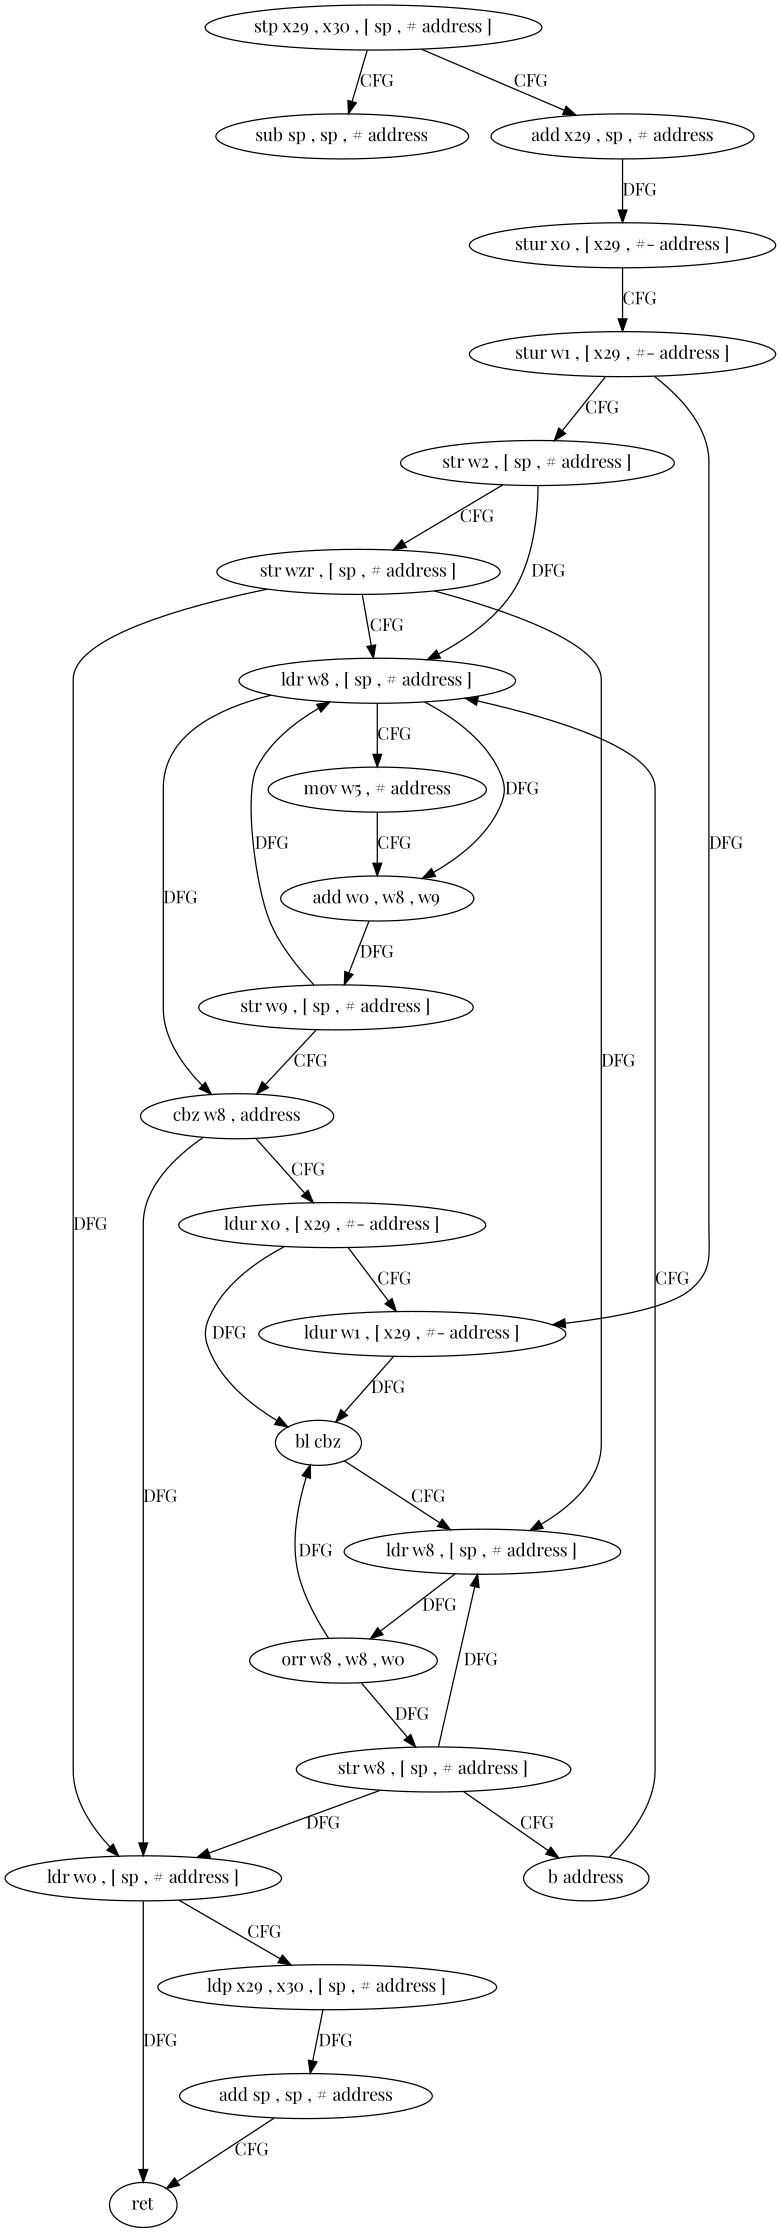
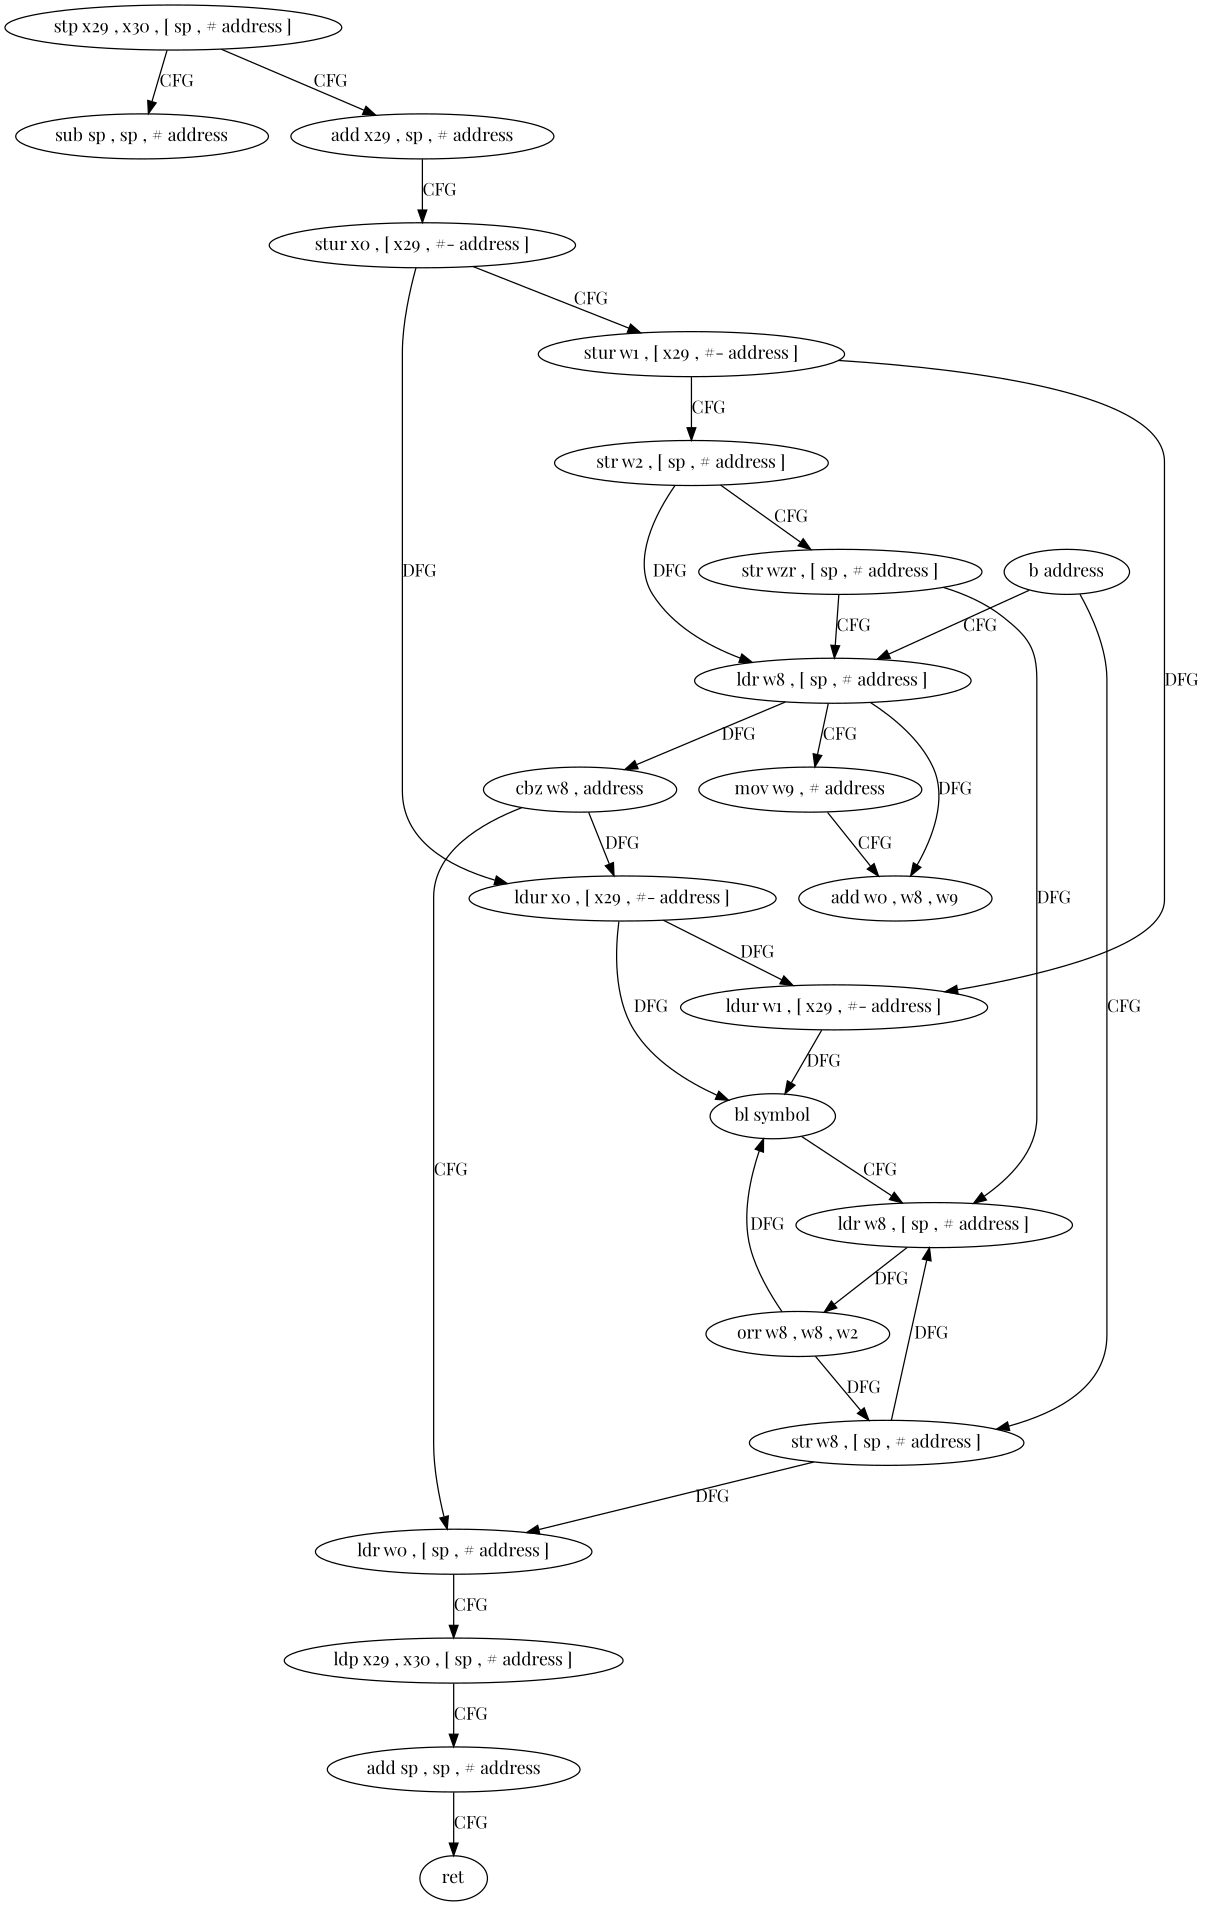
  digraph {
    fontname="Playfair Display"
    node [fontname="Playfair Display"]
    edge [fontname="Playfair Display"]
    n1 [label="sub sp , sp , # address"]
    n2 [label="stp x29 , x30 , [ sp , # address ]"]
    n3 [label="add x29 , sp , # address"]
    n4 [label="stur x0 , [ x29 , #- address ]"]
    n5 [label="stur w1 , [ x29 , #- address ]"]
    n6 [label="ldur x0 , [ x29 , #- address ]"]
    n7 [label="str w2 , [ sp , # address ]"]
    n8 [label="ldur w1 , [ x29 , #- address ]"]
-   n9 [label="bl cbz"]
+   n9 [label="bl symbol"]
    n10 [label="str wzr , [ sp , # address ]"]
    n11 [label="ldr w8 , [ sp , # address ]"]
    n12 [label="ldr w0 , [ sp , # address ]"]
    n13 [label="ldr w8 , [ sp , # address ]"]
-   n14 [label="mov w5 , # address"]
+   n14 [label="mov w9 , # address"]
    n15 [label="add w0 , w8 , w9"]
    n16 [label="cbz w8 , address"]
    n17 [label="ldp x29 , x30 , [ sp , # address ]"]
    n18 [label=ret]
-   n19 [label="orr w8 , w8 , w0"]
-   n20 [label="str w9 , [ sp , # address ]"]
+   n19 [label="orr w8 , w8 , w2"]
    n21 [label="add sp , sp , # address"]
    n22 [label="str w8 , [ sp , # address ]"]
    n23 [label="b address"]
    n2 -> n1 [label=CFG]
    n2 -> n3 [label=CFG]
-   n3 -> n4 [label=DFG]
+   n3 -> n4 [label=CFG]
    n4 -> n5 [label=CFG]
+   n4 -> n6 [label=DFG]
    n5 -> n7 [label=CFG]
    n5 -> n8 [label=DFG]
-   n6 -> n8 [label=CFG]
+   n6 -> n8 [label=DFG]
    n6 -> n9 [label=DFG]
    n7 -> n10 [label=CFG]
    n7 -> n11 [label=DFG]
    n8 -> n9 [label=DFG]
    n9 -> n13 [label=CFG]
    n10 -> n11 [label=CFG]
-   n10 -> n12 [label=DFG]
    n10 -> n13 [label=DFG]
    n11 -> n14 [label=CFG]
    n11 -> n15 [label=DFG]
    n11 -> n16 [label=DFG]
    n12 -> n17 [label=CFG]
-   n12 -> n18 [label=DFG]
    n13 -> n19 [label=DFG]
    n14 -> n15 [label=CFG]
-   n15 -> n20 [label=DFG]
-   n16 -> n6 [label=CFG]
-   n16 -> n12 [label=DFG]
-   n17 -> n21 [label=DFG]
+   n16 -> n6 [label=DFG]
+   n16 -> n12 [label=CFG]
+   n17 -> n21 [label=CFG]
    n19 -> n9 [label=DFG]
    n19 -> n22 [label=DFG]
-   n20 -> n11 [label=DFG]
-   n20 -> n16 [label=CFG]
    n21 -> n18 [label=CFG]
    n22 -> n12 [label=DFG]
    n22 -> n13 [label=DFG]
-   n22 -> n23 [label=CFG]
+   n23 -> n22 [label=CFG]
    n23 -> n11 [label=CFG]
  }
